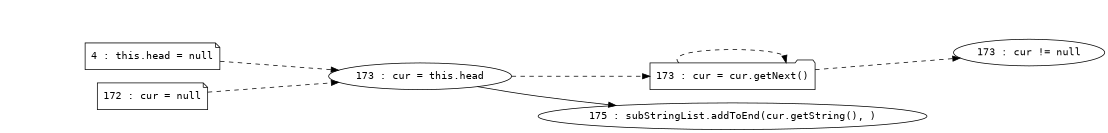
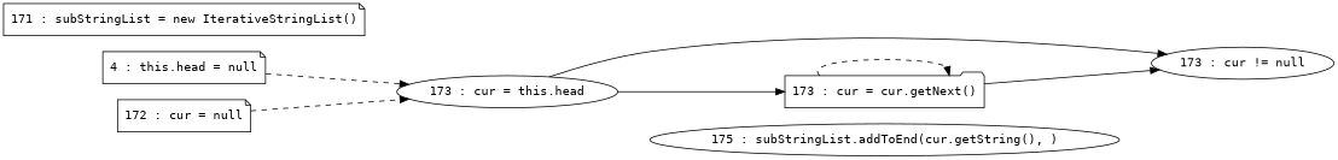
  digraph {
    fontname="DejaVu Sans Mono"
    rankdir=LR
    node [fontname="DejaVu Sans Mono" shape=ellipse]
    edge [fontname="DejaVu Sans Mono" style=dashed]
    "173 : cur = this.head"
    "4 : this.head = null" [shape=note]
    "173 : cur != null"
    "173 : cur = cur.getNext()" [shape=folder]
+   "171 : subStringList = new IterativeStringList()" [shape=note]
    "172 : cur = null" [shape=note]
    "175 : subStringList.addToEnd(cur.getString(), )"
-   "173 : cur = this.head" -> "175 : subStringList.addToEnd(cur.getString(), )" [style=""]
-   "173 : cur = this.head" -> "173 : cur = cur.getNext()"
+   "173 : cur = this.head" -> "173 : cur != null" [style=""]
+   "173 : cur = this.head" -> "173 : cur = cur.getNext()" [style=solid]
    "4 : this.head = null" -> "173 : cur = this.head"
-   "173 : cur = cur.getNext()" -> "173 : cur != null"
+   "173 : cur = cur.getNext()" -> "173 : cur != null" [style=""]
    "173 : cur = cur.getNext()" -> "173 : cur = cur.getNext()"
    "172 : cur = null" -> "173 : cur = this.head"
  }
